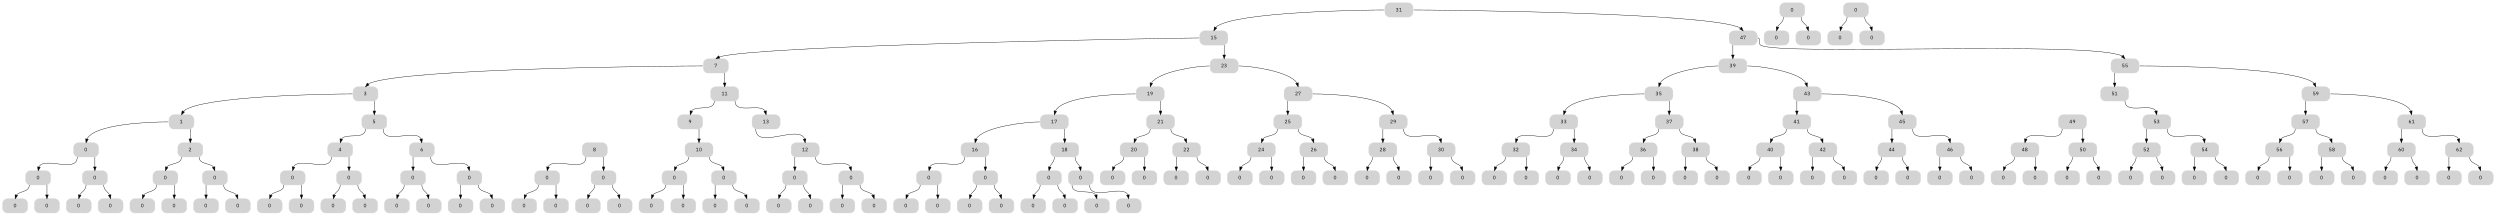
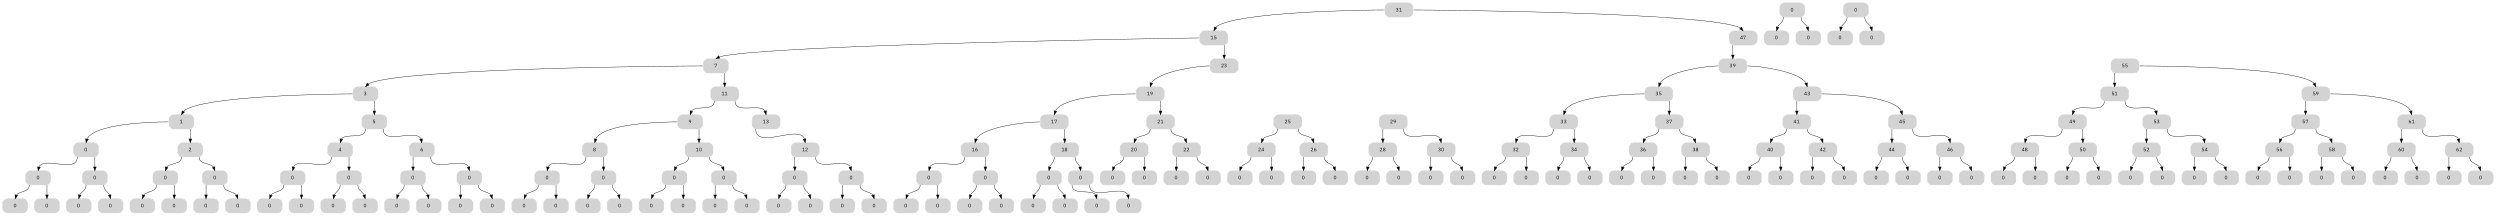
  digraph {
    fontname="IBM Plex Sans"
    node [color=lightgray fillcolor=lightgray fontcolor=black fontname="IBM Plex Sans" shape=record style="filled, rounded"]
    edge [fontname="IBM Plex Sans" headport=v tailport=l]
    n1 [label="<l>|<v> 31|<r>"]
    n2 [label="<l>|<v> 15|<r>"]
    n3 [label="<l>|<v> 47|<r>"]
    n4 [label="<l>|<v> 7|<r>"]
    n5 [label="<l>|<v> 23|<r>"]
    n6 [label="<l>|<v> 39|<r>"]
    n7 [label="<l>|<v> 55|<r>"]
    n8 [label="<l>|<v> 3|<r>"]
    n9 [label="<l>|<v> 11|<r>"]
    n10 [label="<l>|<v> 19|<r>"]
-   n11 [label="<l>|<v> 27|<r>"]
    n12 [label="<l>|<v> 35|<r>"]
    n13 [label="<l>|<v> 43|<r>"]
    n14 [label="<l>|<v> 51|<r>"]
    n15 [label="<l>|<v> 59|<r>"]
    n16 [label="<l>|<v> 1|<r>"]
    n17 [label="<l>|<v> 5|<r>"]
    n18 [label="<l>|<v> 9|<r>"]
    n19 [label="<l>|<v> 13|<r>"]
    n20 [label="<l>|<v> 17|<r>"]
    n21 [label="<l>|<v> 21|<r>"]
    n22 [label="<l>|<v> 25|<r>"]
    n23 [label="<l>|<v> 29|<r>"]
    n24 [label="<l>|<v> 33|<r>"]
    n25 [label="<l>|<v> 37|<r>"]
    n26 [label="<l>|<v> 41|<r>"]
    n27 [label="<l>|<v> 45|<r>"]
    n28 [label="<l>|<v> 49|<r>"]
    n29 [label="<l>|<v> 53|<r>"]
    n30 [label="<l>|<v> 57|<r>"]
    n31 [label="<l>|<v> 61|<r>"]
    n32 [label="<l>|<v> 0|<r>"]
    n33 [label="<l>|<v> 2|<r>"]
    n34 [label="<l>|<v> 4|<r>"]
    n35 [label="<l>|<v> 6|<r>"]
    n36 [label="<l>|<v> 8|<r>"]
    n37 [label="<l>|<v> 10|<r>"]
    n38 [label="<l>|<v> 12|<r>"]
    n39 [label="<l>|<v> 16|<r>"]
    n40 [label="<l>|<v> 18|<r>"]
    n41 [label="<l>|<v> 20|<r>"]
    n42 [label="<l>|<v> 22|<r>"]
    n43 [label="<l>|<v> 24|<r>"]
    n44 [label="<l>|<v> 26|<r>"]
    n45 [label="<l>|<v> 28|<r>"]
    n46 [label="<l>|<v> 30|<r>"]
    n47 [label="<l>|<v> 32|<r>"]
    n48 [label="<l>|<v> 34|<r>"]
    n49 [label="<l>|<v> 36|<r>"]
    n50 [label="<l>|<v> 38|<r>"]
    n51 [label="<l>|<v> 40|<r>"]
    n52 [label="<l>|<v> 42|<r>"]
    n53 [label="<l>|<v> 44|<r>"]
    n54 [label="<l>|<v> 46|<r>"]
    n55 [label="<l>|<v> 48|<r>"]
    n56 [label="<l>|<v> 50|<r>"]
    n57 [label="<l>|<v> 52|<r>"]
    n58 [label="<l>|<v> 54|<r>"]
    n59 [label="<l>|<v> 56|<r>"]
    n60 [label="<l>|<v> 58|<r>"]
    n61 [label="<l>|<v> 60|<r>"]
    n62 [label="<l>|<v> 62|<r>"]
    n63 [label="<l>|<v> 0|<r>"]
    n64 [label="<l>|<v> 0|<r>"]
    n65 [label="<l>|<v> 0|<r>"]
    n66 [label="<l>|<v> 0|<r>"]
    n67 [label="<l>|<v> 0|<r>"]
    n68 [label="<l>|<v> 0|<r>"]
    n69 [label="<l>|<v> 0|<r>"]
    n70 [label="<l>|<v> 0|<r>"]
    n71 [label="<l>|<v> 0|<r>"]
    n72 [label="<l>|<v> 0|<r>"]
    n73 [label="<l>|<v> 0|<r>"]
    n74 [label="<l>|<v> 0|<r>"]
    n75 [label="<l>|<v> 0|<r>"]
    n76 [label="<l>|<v> 0|<r>"]
    n77 [label="<l>|<v> 0|<r>"]
    n78 [label="<l>|<v> 0|<r>"]
    n79 [label="<l>|<v> 0|<r>"]
    n80 [label="<l>|<v> 0|<r>"]
    n81 [label="<l>|<v> 0|<r>"]
    n82 [label="<l>|<v> 0|<r>"]
    n83 [label="<l>|<v> 0|<r>"]
    n84 [label="<l>|<v> 0|<r>"]
    n85 [label="<l>|<v> 0|<r>"]
    n86 [label="<l>|<v> 0|<r>"]
    n87 [label="<l>|<v> 0|<r>"]
    n88 [label="<l>|<v> 0|<r>"]
    n89 [label="<l>|<v> 0|<r>"]
    n90 [label="<l>|<v> 0|<r>"]
    n91 [label="<l>|<v> 0|<r>"]
    n92 [label="<l>|<v> 0|<r>"]
    n93 [label="<l>|<v> 0|<r>"]
    n94 [label="<l>|<v> 0|<r>"]
    n95 [label="<l>|<v> 0|<r>"]
    n96 [label="<l>|<v> 0|<r>"]
    n97 [label="<l>|<v> 0|<r>"]
    n98 [label="<l>|<v> 0|<r>"]
    n99 [label="<l>|<v> 0|<r>"]
    n100 [label="<l>|<v> 0|<r>"]
    n101 [label="<l>|<v> 0|<r>"]
    n102 [label="<l>|<v> 0|<r>"]
    n103 [label="<l>|<v> 0|<r>"]
    n104 [label="<l>|<v> 0|<r>"]
    n105 [label="<l>|<v> 0|<r>"]
    n106 [label="<l>|<v> 0|<r>"]
    n107 [label="<l>|<v> 0|<r>"]
    n108 [label="<l>|<v> 0|<r>"]
    n109 [label="<l>|<v> 0|<r>"]
    n110 [label="<l>|<v> 0|<r>"]
    n111 [label="<l>|<v> 0|<r>"]
    n112 [label="<l>|<v> 0|<r>"]
    n113 [label="<l>|<v> 0|<r>"]
    n114 [label="<l>|<v> 0|<r>"]
    n115 [label="<l>|<v> 0|<r>"]
    n116 [label="<l>|<v> 0|<r>"]
    n117 [label="<l>|<v> 0|<r>"]
    n118 [label="<l>|<v> 0|<r>"]
    n119 [label="<l>|<v> 0|<r>"]
    n120 [label="<l>|<v> 0|<r>"]
    n121 [label="<l>|<v> 0|<r>"]
    n122 [label="<l>|<v> 0|<r>"]
    n123 [label="<l>|<v> 0|<r>"]
    n124 [label="<l>|<v> 0|<r>"]
    n125 [label="<l>|<v> 0|<r>"]
    n126 [label="<l>|<v> 0|<r>"]
    n127 [label="<l>|<v> 0|<r>"]
    n128 [label="<l>|<v> 0|<r>"]
    n129 [label="<l>|<v> 0|<r>"]
    n130 [label="<l>|<v> 0|<r>"]
    n131 [label="<l>|<v> 0|<r>"]
    n132 [label="<l>|<v> 0|<r>"]
    n133 [label="<l>|<v> 0|<r>"]
    n134 [label="<l>|<v> 0|<r>"]
    n135 [label="<l>|<v> 0|<r>"]
    n136 [label="<l>|<v> 0|<r>"]
    n137 [label="<l>|<v> 0|<r>"]
    n138 [label="<l>|<v> 0|<r>"]
    n139 [label="<l>|<v> 0|<r>"]
    n140 [label="<l>|<v> 0|<r>"]
    n141 [label="<l>|<v> 0|<r>"]
    n142 [label="<l>|<v> 0|<r>"]
    n143 [label="<l>|<v> 0|<r>"]
    n144 [label="<l>|<v> 0|<r>"]
    n145 [label="<l>|<v> 0|<r>"]
    n146 [label="<l>|<v> 0|<r>"]
    n147 [label="<l>|<v> 0|<r>"]
    n148 [label="<l>|<v> 0|<r>"]
    n149 [label="<l>|<v> 0|<r>"]
    n150 [label="<l>|<v> 0|<r>"]
    n151 [label="<l>|<v> 0|<r>"]
    n152 [label="<l>|<v> 0|<r>"]
    n153 [label="<l>|<v> 0|<r>"]
    n154 [label="<l>|<v> 0|<r>"]
    n155 [label="<l>|<v> 0|<r>"]
    n156 [label="<l>|<v> 0|<r>"]
    n157 [label="<l>|<v> 0|<r>"]
    n158 [label="<l>|<v> 0|<r>"]
    n159 [label="<l>|<v> 0|<r>"]
    n160 [label="<l>|<v> 0|<r>"]
    n161 [label="<l>|<v> 0|<r>"]
    n162 [label="<l>|<v> 0|<r>"]
    n163 [label="<l>|<v> 0|<r>"]
    n164 [label="<l>|<v> 0|<r>"]
    n165 [label="<l>|<v> 0|<r>"]
    n166 [label="<l>|<v> 0|<r>"]
    n1 -> n2
    n1 -> n3 [tailport=r]
    n2 -> n4
    n2 -> n5 [tailport=r]
    n3 -> n6
-   n3 -> n7 [tailport=r]
    n4 -> n8
    n4 -> n9 [tailport=r]
    n5 -> n10
-   n5 -> n11 [tailport=r]
    n6 -> n12
    n6 -> n13 [tailport=r]
    n7 -> n14
    n7 -> n15 [tailport=r]
    n8 -> n16
    n8 -> n17 [tailport=r]
    n9 -> n18
    n9 -> n19 [tailport=r]
    n10 -> n20
    n10 -> n21 [tailport=r]
-   n11 -> n22
-   n11 -> n23 [tailport=r]
    n12 -> n24
    n12 -> n25 [tailport=r]
    n13 -> n26
    n13 -> n27 [tailport=r]
+   n14 -> n28
    n14 -> n29 [tailport=r]
    n15 -> n30
    n15 -> n31 [tailport=r]
    n16 -> n32
    n16 -> n33 [tailport=r]
    n17 -> n34
    n17 -> n35 [tailport=r]
+   n18 -> n36
    n18 -> n37 [tailport=r]
    n19 -> n38
    n20 -> n39
    n20 -> n40 [tailport=r]
    n21 -> n41
    n21 -> n42 [tailport=r]
    n22 -> n43
    n22 -> n44 [tailport=r]
    n23 -> n45
    n23 -> n46 [tailport=r]
    n24 -> n47
    n24 -> n48 [tailport=r]
    n25 -> n49
    n25 -> n50 [tailport=r]
    n26 -> n51
    n26 -> n52 [tailport=r]
    n27 -> n53
    n27 -> n54 [tailport=r]
    n28 -> n55
    n28 -> n56 [tailport=r]
    n29 -> n57
    n29 -> n58 [tailport=r]
    n30 -> n59
    n30 -> n60 [tailport=r]
    n31 -> n61
    n31 -> n62 [tailport=r]
    n32 -> n63
    n32 -> n64 [tailport=r]
    n33 -> n65
    n33 -> n66 [tailport=r]
    n34 -> n67
    n34 -> n68 [tailport=r]
    n35 -> n69
    n35 -> n70 [tailport=r]
    n36 -> n71
    n36 -> n72 [tailport=r]
    n37 -> n73
    n37 -> n74 [tailport=r]
    n38 -> n75
    n38 -> n76 [tailport=r]
    n39 -> n77
    n39 -> n78 [tailport=r]
    n40 -> n79
    n40 -> n80 [tailport=r]
    n41 -> n81
    n41 -> n82 [tailport=r]
    n42 -> n83
    n42 -> n84 [tailport=r]
    n43 -> n85
    n43 -> n86 [tailport=r]
    n44 -> n87
    n44 -> n88 [tailport=r]
    n45 -> n89
    n45 -> n90 [tailport=r]
    n46 -> n91
    n46 -> n92 [tailport=r]
    n47 -> n93
    n47 -> n94 [tailport=r]
    n48 -> n95
    n48 -> n96 [tailport=r]
    n49 -> n97
    n49 -> n98 [tailport=r]
    n50 -> n99
    n50 -> n100 [tailport=r]
    n51 -> n101
    n51 -> n102 [tailport=r]
    n52 -> n103
    n52 -> n104 [tailport=r]
    n53 -> n105
    n53 -> n106 [tailport=r]
    n54 -> n107
    n54 -> n108 [tailport=r]
    n55 -> n109
    n55 -> n110 [tailport=r]
    n56 -> n111
    n56 -> n112 [tailport=r]
    n57 -> n113
    n57 -> n114 [tailport=r]
    n58 -> n115
    n58 -> n116 [tailport=r]
    n59 -> n117
    n59 -> n118 [tailport=r]
    n60 -> n119
    n60 -> n120 [tailport=r]
    n61 -> n121
    n61 -> n122 [tailport=r]
    n62 -> n123
    n62 -> n124 [tailport=r]
    n63 -> n125
    n63 -> n126 [tailport=r]
    n64 -> n127
    n64 -> n128 [tailport=r]
    n65 -> n129
    n65 -> n130 [tailport=r]
    n66 -> n131
    n66 -> n132 [tailport=r]
    n67 -> n133
    n67 -> n134 [tailport=r]
    n68 -> n135
    n68 -> n136 [tailport=r]
    n69 -> n137
    n69 -> n138 [tailport=r]
    n70 -> n139
    n70 -> n140 [tailport=r]
    n71 -> n141
    n71 -> n142 [tailport=r]
    n72 -> n143
    n72 -> n144 [tailport=r]
    n73 -> n145
    n73 -> n146 [tailport=r]
    n74 -> n147
    n74 -> n148 [tailport=r]
    n75 -> n149
    n75 -> n150 [tailport=r]
    n76 -> n151
    n76 -> n152 [tailport=r]
    n77 -> n159
    n77 -> n160 [tailport=r]
    n78 -> n161
    n78 -> n162 [tailport=r]
    n79 -> n163
    n79 -> n164 [tailport=r]
    n80 -> n165
    n80 -> n166 [tailport=r]
    n153 -> n154
    n153 -> n155 [tailport=r]
    n156 -> n157
    n156 -> n158 [tailport=r]
  }
